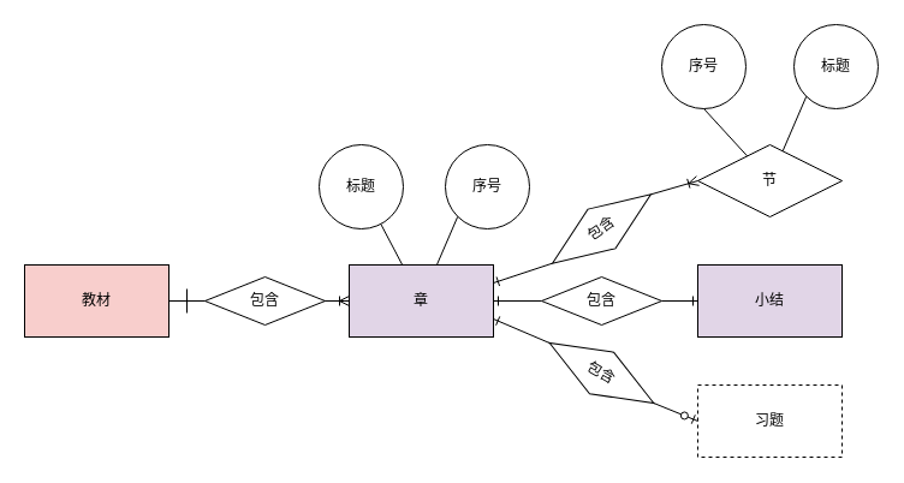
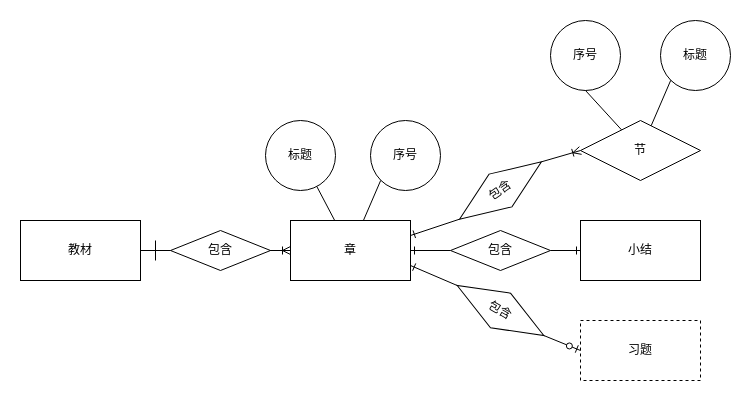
  <mxCell id="0" />
  <mxCell id="1" parent="0" />
- <mxCell id="2" value="教材" style="rounded=0;whiteSpace=wrap;html=1;fillColor=#f8cecc;" vertex="1" parent="1"><mxGeometry x="20" y="220" width="120" height="60" as="geometry" /></mxCell>
+ <mxCell id="2" value="教材" style="rounded=0;whiteSpace=wrap;html=1;" vertex="1" parent="1"><mxGeometry x="20" y="220" width="120" height="60" as="geometry" /></mxCell>
  <mxCell id="3" value="标题" style="ellipse;whiteSpace=wrap;html=1;aspect=fixed;" vertex="1" parent="1"><mxGeometry x="660" y="20" width="70" height="70" as="geometry" /></mxCell>
  <mxCell id="4" style="edgeStyle=none;rounded=0;orthogonalLoop=1;jettySize=auto;html=1;endArrow=none;endFill=0;" edge="1" parent="1" source="6" target="15"><mxGeometry relative="1" as="geometry" /></mxCell>
  <mxCell id="5" style="edgeStyle=none;rounded=0;orthogonalLoop=1;jettySize=auto;html=1;entryX=0;entryY=1;entryDx=0;entryDy=0;endArrow=none;endFill=0;" edge="1" parent="1" source="6" target="16"><mxGeometry relative="1" as="geometry" /></mxCell>
- <mxCell id="6" value="章" style="rounded=0;whiteSpace=wrap;html=1;fillColor=#e1d5e7;" vertex="1" parent="1"><mxGeometry x="290" y="220" width="120" height="60" as="geometry" /></mxCell>
+ <mxCell id="6" value="章" style="rounded=0;whiteSpace=wrap;html=1;" vertex="1" parent="1"><mxGeometry x="290" y="220" width="120" height="60" as="geometry" /></mxCell>
  <mxCell id="7" value="序号" style="ellipse;whiteSpace=wrap;html=1;aspect=fixed;" vertex="1" parent="1"><mxGeometry x="550" y="20" width="70" height="70" as="geometry" /></mxCell>
  <mxCell id="8" style="edgeStyle=none;rounded=0;orthogonalLoop=1;jettySize=auto;html=1;entryX=0.5;entryY=1;entryDx=0;entryDy=0;endArrow=none;endFill=0;" edge="1" parent="1" source="10" target="7"><mxGeometry relative="1" as="geometry" /></mxCell>
  <mxCell id="9" style="edgeStyle=none;rounded=0;orthogonalLoop=1;jettySize=auto;html=1;entryX=0;entryY=1;entryDx=0;entryDy=0;endArrow=none;endFill=0;" edge="1" parent="1" source="10" target="3"><mxGeometry relative="1" as="geometry" /></mxCell>
  <mxCell id="10" value="节" style="rhombus;whiteSpace=wrap;html=1;" vertex="1" parent="1"><mxGeometry x="580" y="120" width="120" height="60" as="geometry" /></mxCell>
- <mxCell id="11" value="小结" style="rounded=0;whiteSpace=wrap;html=1;fillColor=#e1d5e7;" vertex="1" parent="1"><mxGeometry x="580" y="220" width="120" height="60" as="geometry" /></mxCell>
+ <mxCell id="11" value="小结" style="rounded=0;whiteSpace=wrap;html=1;" vertex="1" parent="1"><mxGeometry x="580" y="220" width="120" height="60" as="geometry" /></mxCell>
  <mxCell id="12" value="习题" style="rounded=0;whiteSpace=wrap;html=1;dashed=1;" vertex="1" parent="1"><mxGeometry x="580" y="320" width="120" height="60" as="geometry" /></mxCell>
  <mxCell id="13" value="" style="edgeStyle=entityRelationEdgeStyle;fontSize=12;html=1;endArrow=ERoneToMany;rounded=0;entryX=0;entryY=0.5;entryDx=0;entryDy=0;" edge="1" parent="1" target="6"><mxGeometry width="100" height="100" relative="1" as="geometry"><mxPoint x="140" y="250" as="sourcePoint" /><mxPoint x="210" y="150" as="targetPoint" /></mxGeometry></mxCell>
  <mxCell id="14" value="" style="line;strokeWidth=1;direction=south;html=1;perimeter=backbonePerimeter;points=[];outlineConnect=0;" vertex="1" parent="1"><mxGeometry x="150" y="240" width="10" height="20" as="geometry" /></mxCell>
  <mxCell id="15" value="标题" style="ellipse;whiteSpace=wrap;html=1;aspect=fixed;" vertex="1" parent="1"><mxGeometry x="265" y="120" width="70" height="70" as="geometry" /></mxCell>
  <mxCell id="16" value="序号" style="ellipse;whiteSpace=wrap;html=1;aspect=fixed;" vertex="1" parent="1"><mxGeometry x="370" y="120" width="70" height="70" as="geometry" /></mxCell>
  <mxCell id="17" value="" style="fontSize=12;html=1;endArrow=ERoneToMany;rounded=0;entryX=0;entryY=0.5;entryDx=0;entryDy=0;exitX=1;exitY=0.5;exitDx=0;exitDy=0;startArrow=none;" edge="1" parent="1" source="20" target="10"><mxGeometry width="100" height="100" relative="1" as="geometry"><mxPoint x="410" y="230" as="sourcePoint" /><mxPoint x="500" y="230" as="targetPoint" /></mxGeometry></mxCell>
  <mxCell id="18" value="包含" style="rhombus;whiteSpace=wrap;html=1;strokeWidth=1;" vertex="1" parent="1"><mxGeometry x="170" y="230" width="100" height="40" as="geometry" /></mxCell>
  <mxCell id="19" value="包含" style="rhombus;whiteSpace=wrap;html=1;strokeWidth=1;" vertex="1" parent="1"><mxGeometry x="450" y="230" width="100" height="40" as="geometry" /></mxCell>
  <mxCell id="20" value="包含" style="rhombus;whiteSpace=wrap;html=1;strokeWidth=1;rotation=-35;" vertex="1" parent="1"><mxGeometry x="450" y="170" width="100" height="40" as="geometry" /></mxCell>
  <mxCell id="21" value="包含" style="rhombus;whiteSpace=wrap;html=1;strokeWidth=1;rotation=30;" vertex="1" parent="1"><mxGeometry x="450" y="290" width="100" height="40" as="geometry" /></mxCell>
  <mxCell id="22" value="" style="fontSize=12;html=1;endArrow=ERzeroToOne;endFill=1;rounded=0;exitX=1;exitY=0.5;exitDx=0;exitDy=0;entryX=0;entryY=0.5;entryDx=0;entryDy=0;" edge="1" parent="1" source="21" target="12"><mxGeometry width="100" height="100" relative="1" as="geometry"><mxPoint x="520" y="410" as="sourcePoint" /><mxPoint x="620" y="310" as="targetPoint" /></mxGeometry></mxCell>
  <mxCell id="23" value="" style="fontSize=12;html=1;endArrow=ERone;endFill=1;rounded=0;exitX=0;exitY=0.5;exitDx=0;exitDy=0;entryX=1;entryY=0.25;entryDx=0;entryDy=0;" edge="1" parent="1" source="20" target="6"><mxGeometry width="100" height="100" relative="1" as="geometry"><mxPoint x="310" y="350" as="sourcePoint" /><mxPoint x="410" y="250" as="targetPoint" /></mxGeometry></mxCell>
  <mxCell id="24" value="" style="fontSize=12;html=1;endArrow=ERone;endFill=1;rounded=0;exitX=0;exitY=0.5;exitDx=0;exitDy=0;" edge="1" parent="1" source="19"><mxGeometry width="100" height="100" relative="1" as="geometry"><mxPoint x="469.042" y="228.679" as="sourcePoint" /><mxPoint x="410" y="250" as="targetPoint" /></mxGeometry></mxCell>
  <mxCell id="25" value="" style="fontSize=12;html=1;endArrow=ERone;endFill=1;rounded=0;exitX=0;exitY=0.5;exitDx=0;exitDy=0;entryX=1;entryY=0.75;entryDx=0;entryDy=0;" edge="1" parent="1" source="21" target="6"><mxGeometry width="100" height="100" relative="1" as="geometry"><mxPoint x="460" y="260" as="sourcePoint" /><mxPoint x="420" y="260" as="targetPoint" /></mxGeometry></mxCell>
  <mxCell id="26" value="" style="fontSize=12;html=1;endArrow=ERone;endFill=1;rounded=0;exitX=1;exitY=0.5;exitDx=0;exitDy=0;entryX=0;entryY=0.5;entryDx=0;entryDy=0;" edge="1" parent="1" source="19" target="11"><mxGeometry width="100" height="100" relative="1" as="geometry"><mxPoint x="466.699" y="295" as="sourcePoint" /><mxPoint x="420" y="275" as="targetPoint" /></mxGeometry></mxCell>
